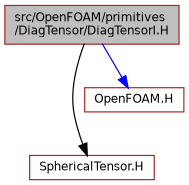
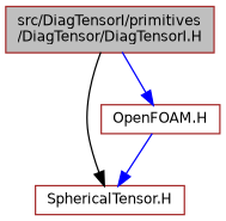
  digraph {
    node [color=brown fontname=Helvetica fontsize=10 shape=record]
    edge [color=blue fontname=Helvetica fontsize=10 labelfontname=Helvetica labelfontsize=10 style=solid]
-   n1 [fillcolor=grey75 fontcolor=black height=0.2 label="src/OpenFOAM/primitives\l/DiagTensor/DiagTensorI.H" style=filled width=0.4]
+   n1 [fillcolor=grey75 fontcolor=black height=0.2 label="src/DiagTensorI/primitives\l/DiagTensor/DiagTensorI.H" style=filled width=0.4]
    n2 [height=0.2 label="SphericalTensor.H" width=0.4]
    n3 [height=0.2 label="OpenFOAM.H" width=0.4]
    n1 -> n2 [color=black]
    n1 -> n3
+   n3 -> n2
  }
